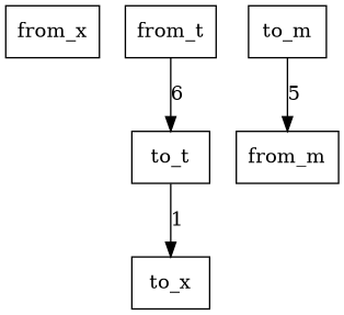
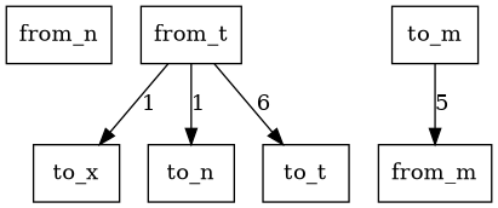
  digraph {
    rankdir=TB
    node [fillcolor=white shape=box style=filled]
-   n1 [label=<from_x>]
+   n2 [label=<from_n>]
    n3 [label=<from_t>]
    n4 [label=<to_x>]
+   n5 [label=<to_n>]
    n6 [label=<to_t>]
    n7 [label=<from_m>]
    n8 [label=<to_m>]
-   n6 -> n4 [label=1]
+   n3 -> n4 [label=1]
+   n3 -> n5 [label=1]
    n3 -> n6 [label=6]
    n8 -> n7 [label=5]
  }
